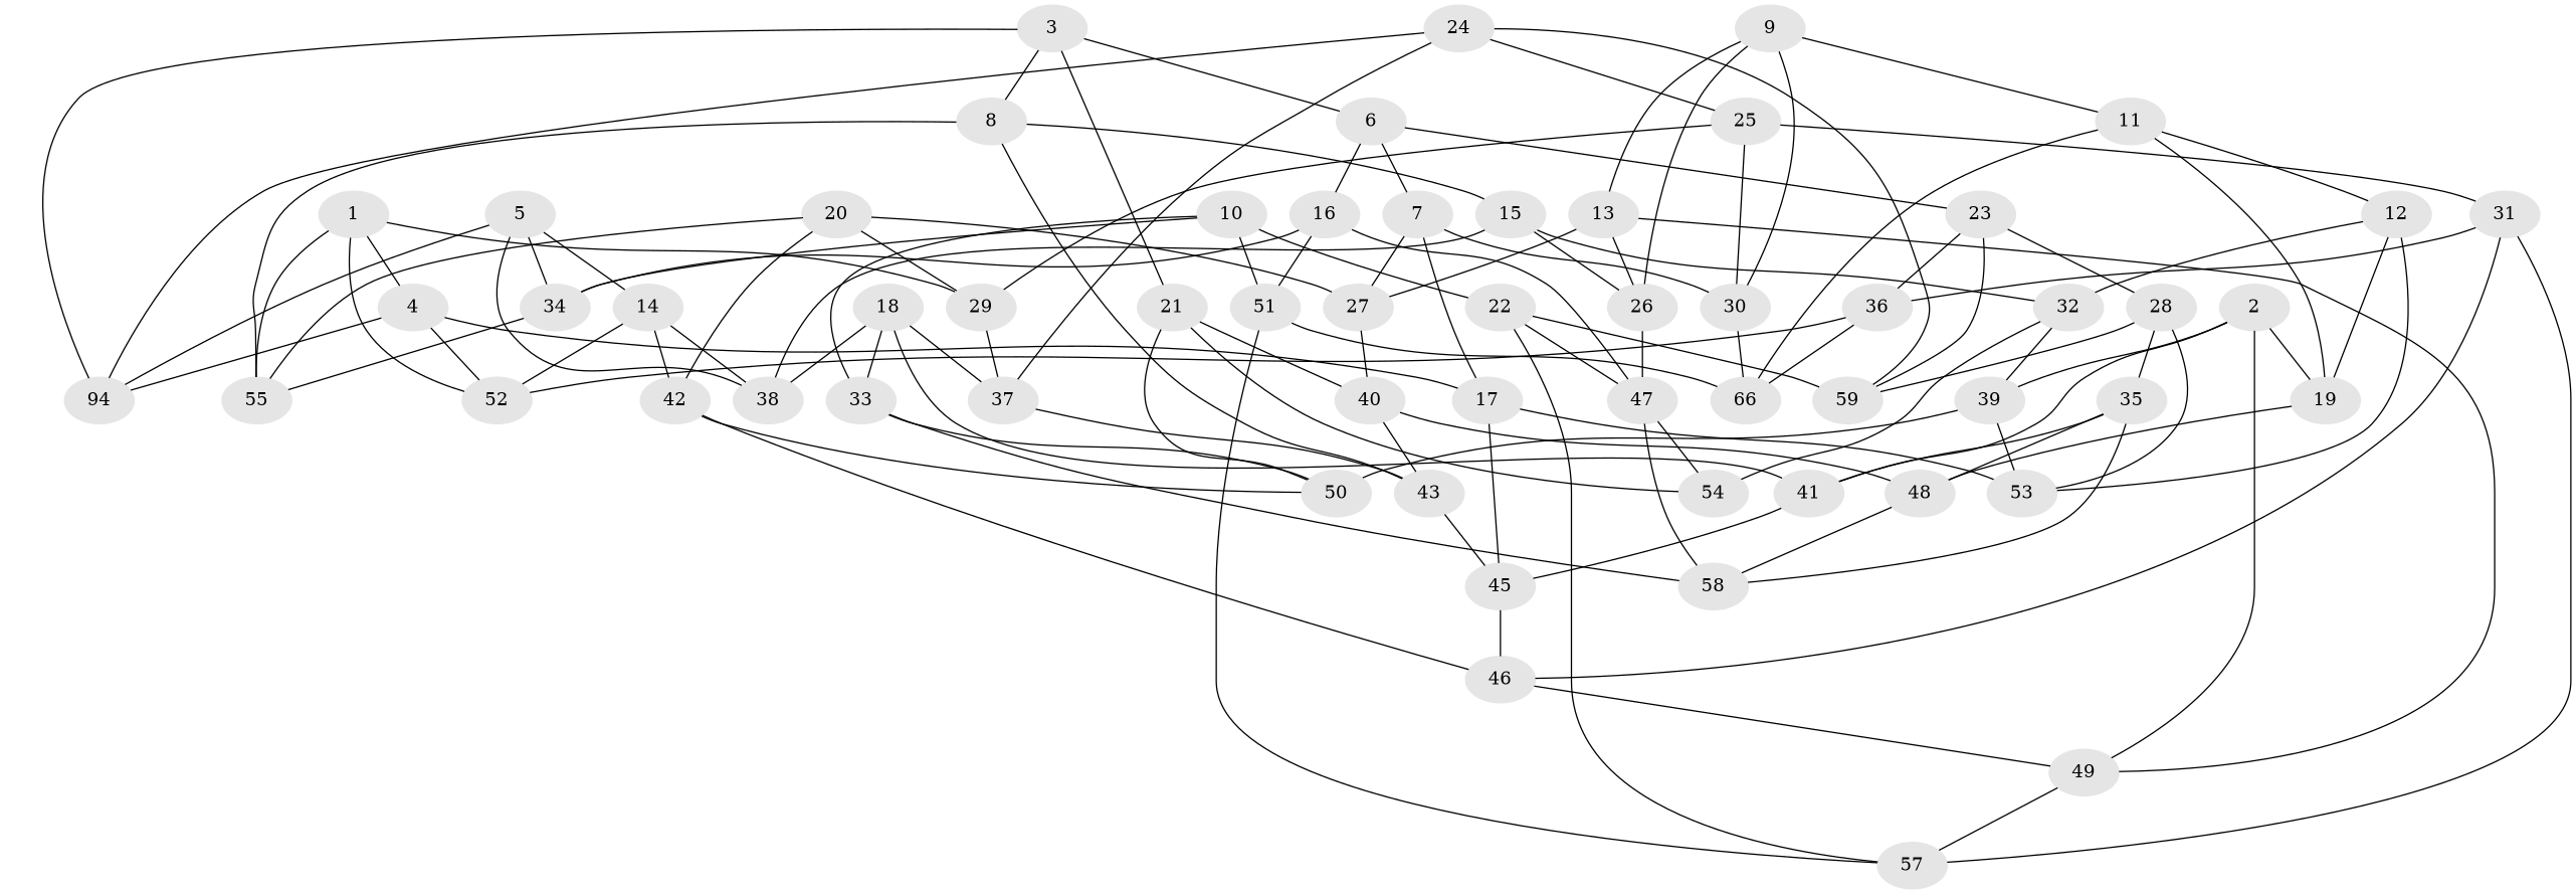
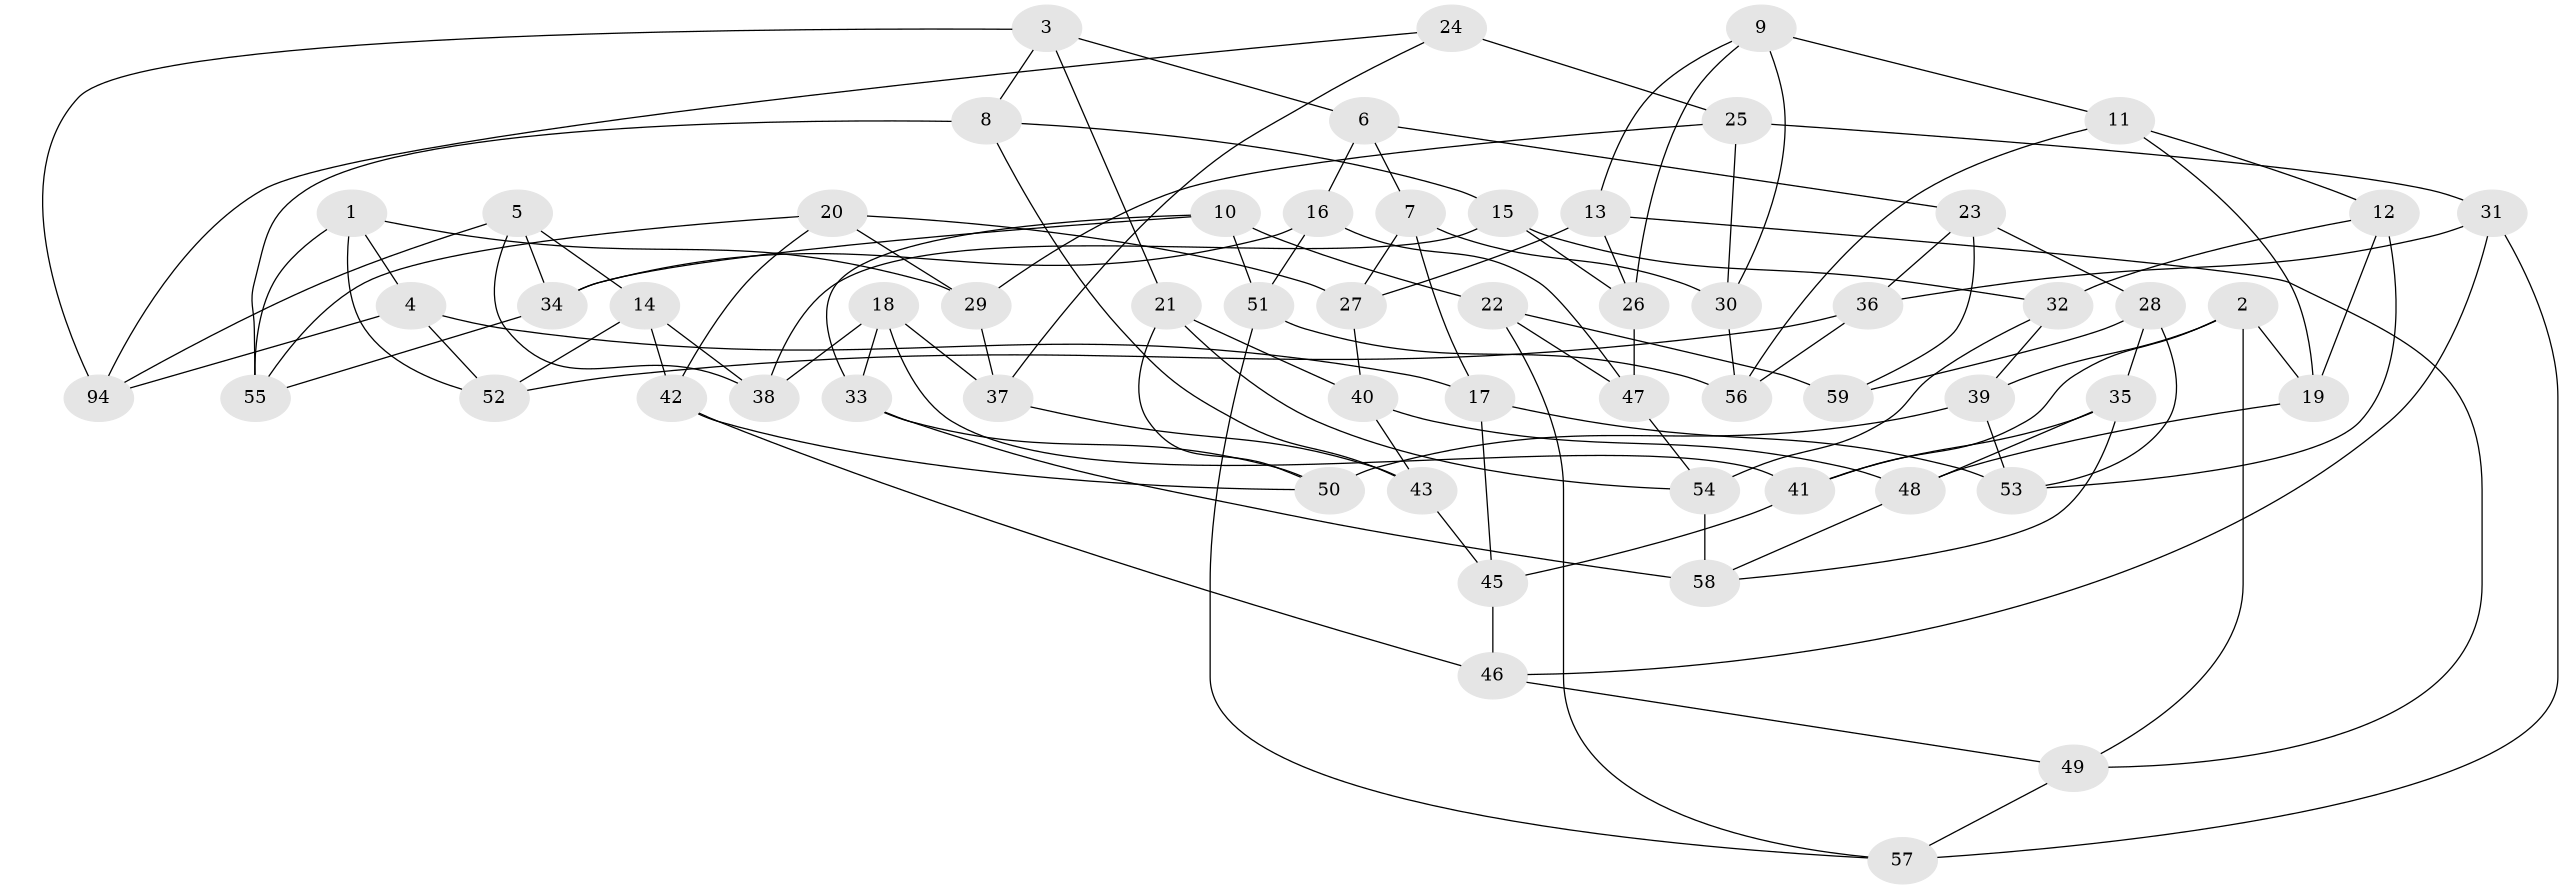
  graph {
    node [color=gray90 style=filled]
    1
    4
    29
    52
    55
    n6 [label=94]
    17
    37
    2
    19
    39
    41
    49
    48
    53
    50
    45
    57
    3
    6
    8
    21
    7
    16
    23
    15
    43
    40
    54
    5
    14
    34
    38
    42
    27
    30
    51
    47
    59
    28
    36
-   56 [label=66]
+   56
    26
    32
    9
    11
    13
    12
    10
    22
    33
    58
    46
    18
    20
    35
    24
    25
    31
    1 -- 4
    1 -- 29
    1 -- 52
    1 -- 55
    4 -- 52
    4 -- n6
    4 -- 17
    29 -- 37
    17 -- 53
    17 -- 45
    37 -- 43
    2 -- 19
    2 -- 39
    2 -- 41
    2 -- 49
    19 -- 48
    39 -- 53
    39 -- 50
    41 -- 45
    49 -- 57
    48 -- 58
    45 -- 46
    3 -- n6
    3 -- 6
    3 -- 8
    3 -- 21
    6 -- 7
    6 -- 16
    6 -- 23
    8 -- 55
    8 -- 15
    8 -- 43
    21 -- 50
    21 -- 40
    21 -- 54
    7 -- 17
    7 -- 27
    7 -- 30
    16 -- 34
    16 -- 51
    16 -- 47
    23 -- 59
    23 -- 28
    23 -- 36
    15 -- 38
    15 -- 26
    15 -- 32
    43 -- 45
    40 -- 48
    40 -- 43
-   47 -- 58
+   54 -- 58
    5 -- n6
    5 -- 14
    5 -- 34
    5 -- 38
    14 -- 52
    14 -- 38
    14 -- 42
    34 -- 55
    42 -- 50
    42 -- 46
    27 -- 40
    30 -- 56
    51 -- 57
    51 -- 56
    47 -- 54
    28 -- 53
    28 -- 59
    28 -- 35
    36 -- 52
    36 -- 56
    26 -- 47
    32 -- 39
    32 -- 54
    9 -- 30
    9 -- 26
    9 -- 11
    9 -- 13
    11 -- 19
    11 -- 56
    11 -- 12
    13 -- 49
    13 -- 27
    13 -- 26
    12 -- 19
    12 -- 53
    12 -- 32
    10 -- 34
    10 -- 51
    10 -- 22
    10 -- 33
    22 -- 57
    22 -- 47
    22 -- 59
    33 -- 50
    33 -- 58
    46 -- 49
    18 -- 37
    18 -- 41
    18 -- 38
    18 -- 33
    20 -- 29
    20 -- 55
    20 -- 42
    20 -- 27
    35 -- 41
    35 -- 48
    35 -- 58
    24 -- n6
    24 -- 37
-   24 -- 59
    24 -- 25
    25 -- 29
    25 -- 30
    25 -- 31
    31 -- 57
    31 -- 36
    31 -- 46
  }
